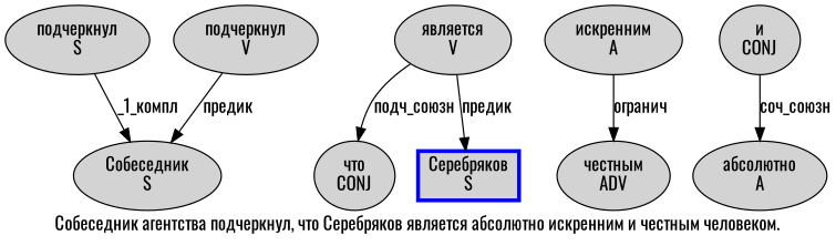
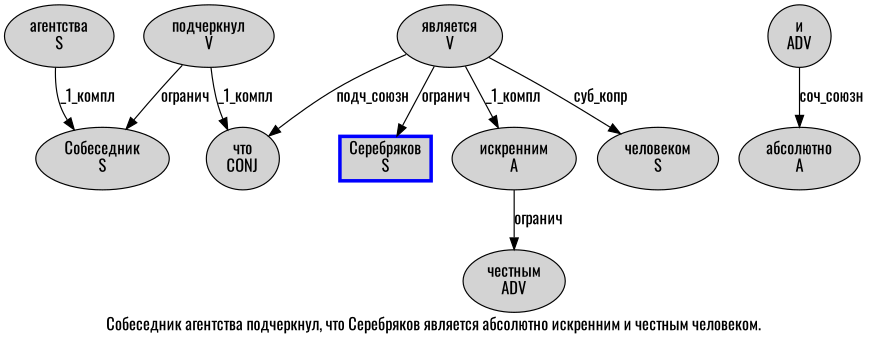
  digraph {
    fontname=Oswald
    label="Собеседник агентства подчеркнул, что Серебряков является абсолютно искренним и честным человеком."
    node [fillcolor=lightgray fontname=Oswald penwidth=1 shape=ellipse style=filled]
    edge [fontname=Oswald]
    n1 [label="Собеседник\nS"]
-   n2 [label="подчеркнул\nS"]
+   n2 [label="агентства\nS"]
    n3 [label="подчеркнул\nV"]
    n4 [label="что\nCONJ"]
    n5 [label="является\nV"]
    n6 [color=blue label="Серебряков\nS" penwidth=3 shape=box]
    n7 [label="искренним\nA"]
+   n8 [label="человеком\nS"]
    n9 [label="честным\nADV"]
-   n10 [label="и\nCONJ"]
+   n10 [label="и\nADV"]
    n11 [label="абсолютно\nA"]
    n2 -> n1 [label="_1_компл"]
-   n3 -> n1 [label="предик"]
+   n3 -> n1 [label="огранич"]
+   n3 -> n4 [label="_1_компл"]
    n5 -> n4 [label="подч_союзн"]
-   n5 -> n6 [label="предик"]
+   n5 -> n6 [label="огранич"]
+   n5 -> n7 [label="_1_компл"]
+   n5 -> n8 [label="суб_копр"]
    n7 -> n9 [label="огранич"]
    n10 -> n11 [label="соч_союзн"]
  }
